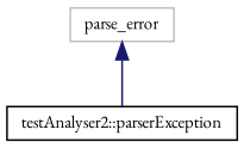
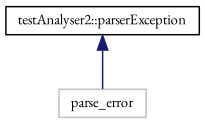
  digraph {
    rankdir=TB
    fontname="EB Garamond"
    node [fillcolor=white fontname="EB Garamond" fontsize=10 shape=record style=filled]
    n1 [color=grey75 height=0.2 label=parse_error width=0.4]
    n2 [color=black height=0.2 label="testAnalyser2::parserException" width=0.4]
-   n1 -> n2 [color=midnightblue dir=back fontname="EB Garamond" fontsize=10 labelfontname=Helvetica labelfontsize=10 style=solid]
+   n2 -> n1 [color=midnightblue dir=back fontname="EB Garamond" fontsize=10 labelfontname=Helvetica labelfontsize=10 style=solid]
  }
